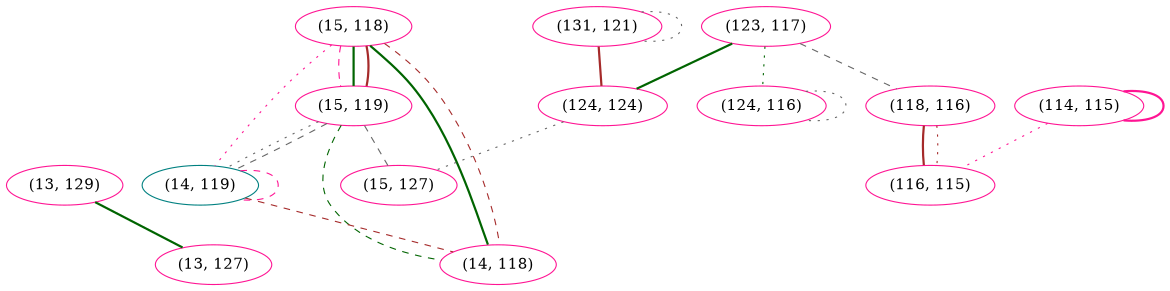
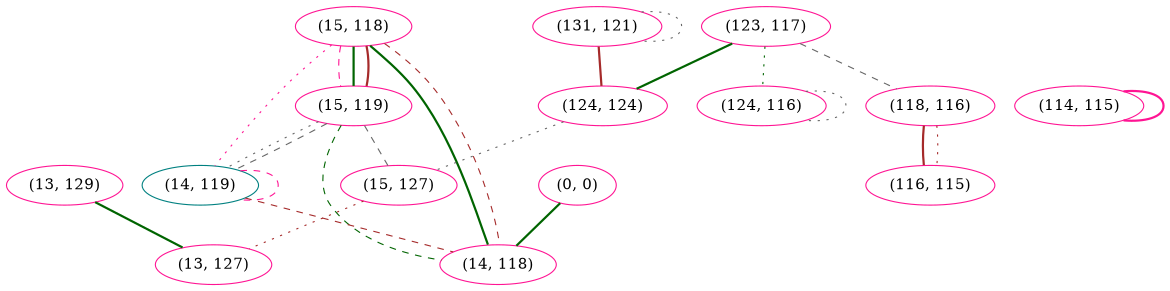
  graph {
    node [color=deeppink]
    edge [color=darkgreen style=bold weight=1]
    "(13, 129)"
    "(13, 127)"
    "(15, 118)"
    "(15, 119)"
    "(14, 119)" [color=teal]
    "(14, 118)"
    "(15, 127)"
    "(131, 121)"
    "(124, 124)"
    "(123, 117)"
    "(124, 116)"
    "(118, 116)"
    "(116, 115)"
+   "(0, 0)"
    "(114, 115)"
    "(13, 129)" -- "(13, 127)"
    "(15, 118)" -- "(15, 119)" [color=deeppink style=dashed]
    "(15, 118)" -- "(15, 119)"
    "(15, 118)" -- "(15, 119)" [color=brown]
    "(15, 118)" -- "(14, 119)" [color=deeppink style=dotted]
    "(15, 118)" -- "(14, 118)"
    "(15, 118)" -- "(14, 118)" [color=brown style=dashed weight=2]
    "(15, 119)" -- "(14, 119)" [color=gray40 style=dotted]
    "(15, 119)" -- "(14, 119)" [color=gray40 style=dashed]
    "(15, 119)" -- "(14, 118)" [style=dashed]
    "(15, 119)" -- "(15, 127)" [color=gray40 style=dashed]
    "(14, 119)" -- "(14, 119)" [color=deeppink style=dashed weight=2]
    "(14, 119)" -- "(14, 118)" [color=brown style=dashed]
+   "(15, 127)" -- "(13, 127)" [color=brown style=dotted]
    "(131, 121)" -- "(131, 121)" [color=gray40 style=dotted weight=2]
    "(131, 121)" -- "(124, 124)" [color=brown]
    "(124, 124)" -- "(15, 127)" [color=gray40 style=dotted]
    "(123, 117)" -- "(124, 124)"
    "(123, 117)" -- "(124, 116)" [style=dotted]
    "(123, 117)" -- "(118, 116)" [color=gray40 style=dashed]
    "(124, 116)" -- "(124, 116)" [color=gray40 style=dotted weight=2]
    "(118, 116)" -- "(116, 115)" [color=brown]
    "(118, 116)" -- "(116, 115)" [color=brown style=dotted]
-   "(114, 115)" -- "(116, 115)" [color=deeppink style=dotted]
+   "(0, 0)" -- "(14, 118)" [weight=4]
    "(114, 115)" -- "(114, 115)" [color=deeppink weight=2]
  }
